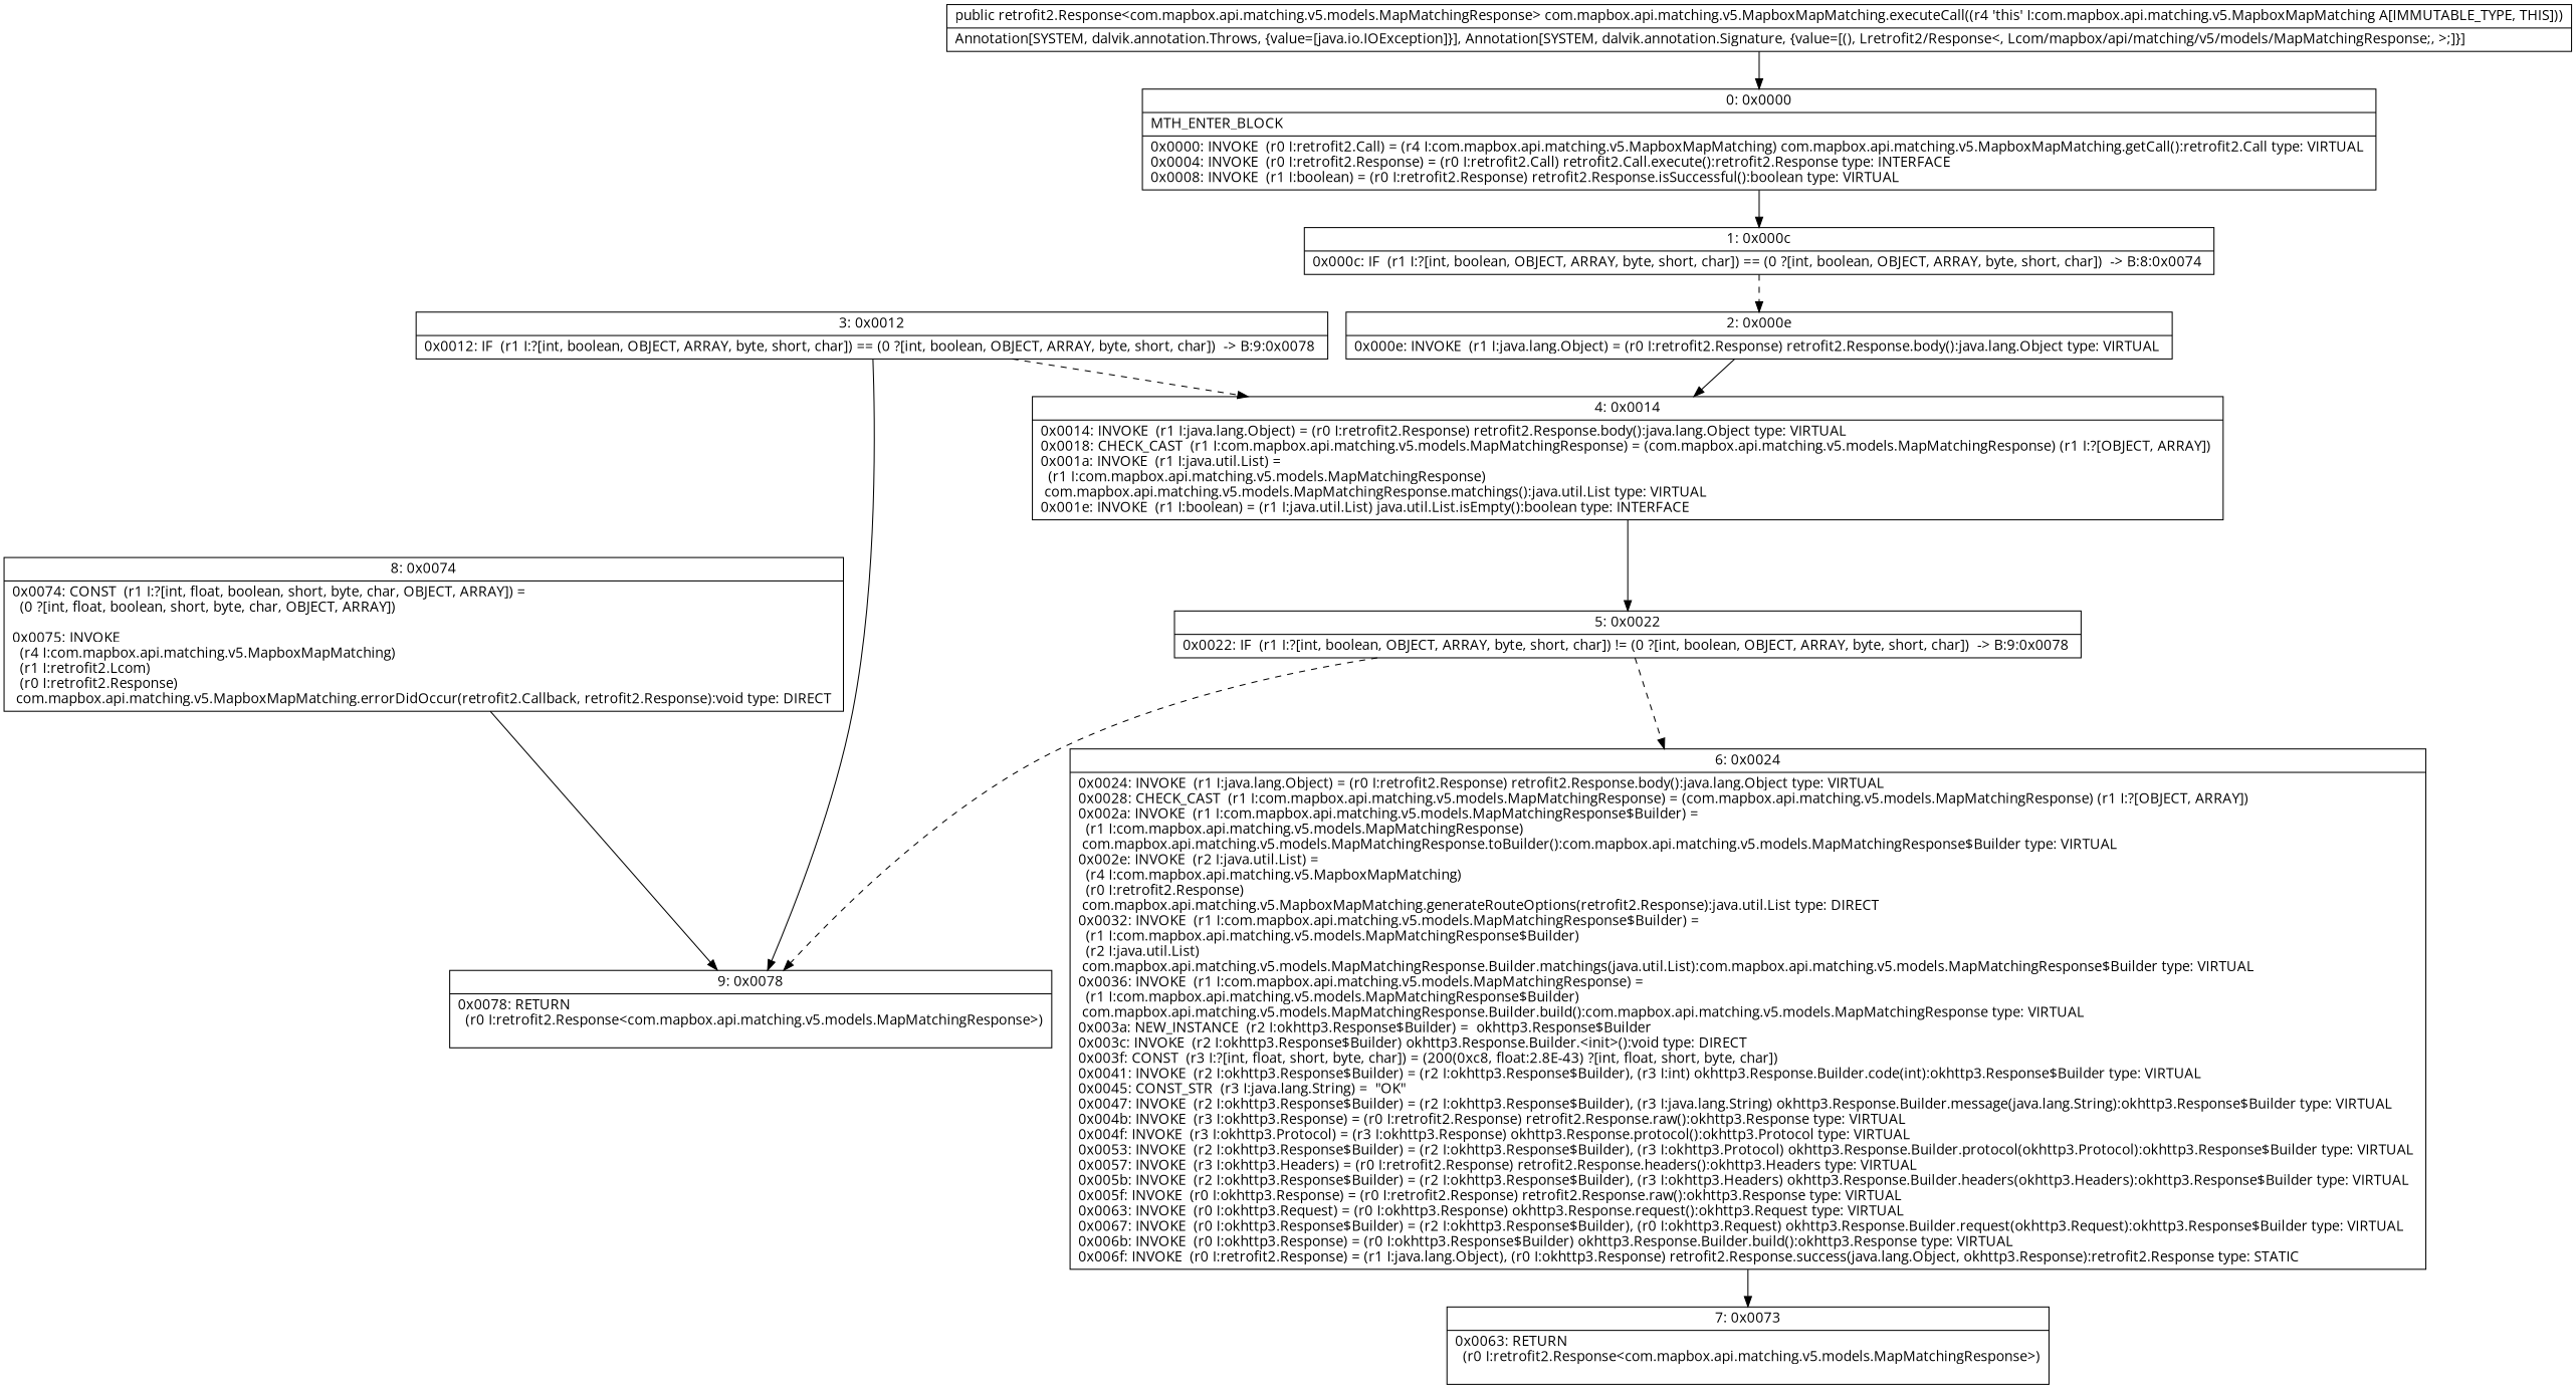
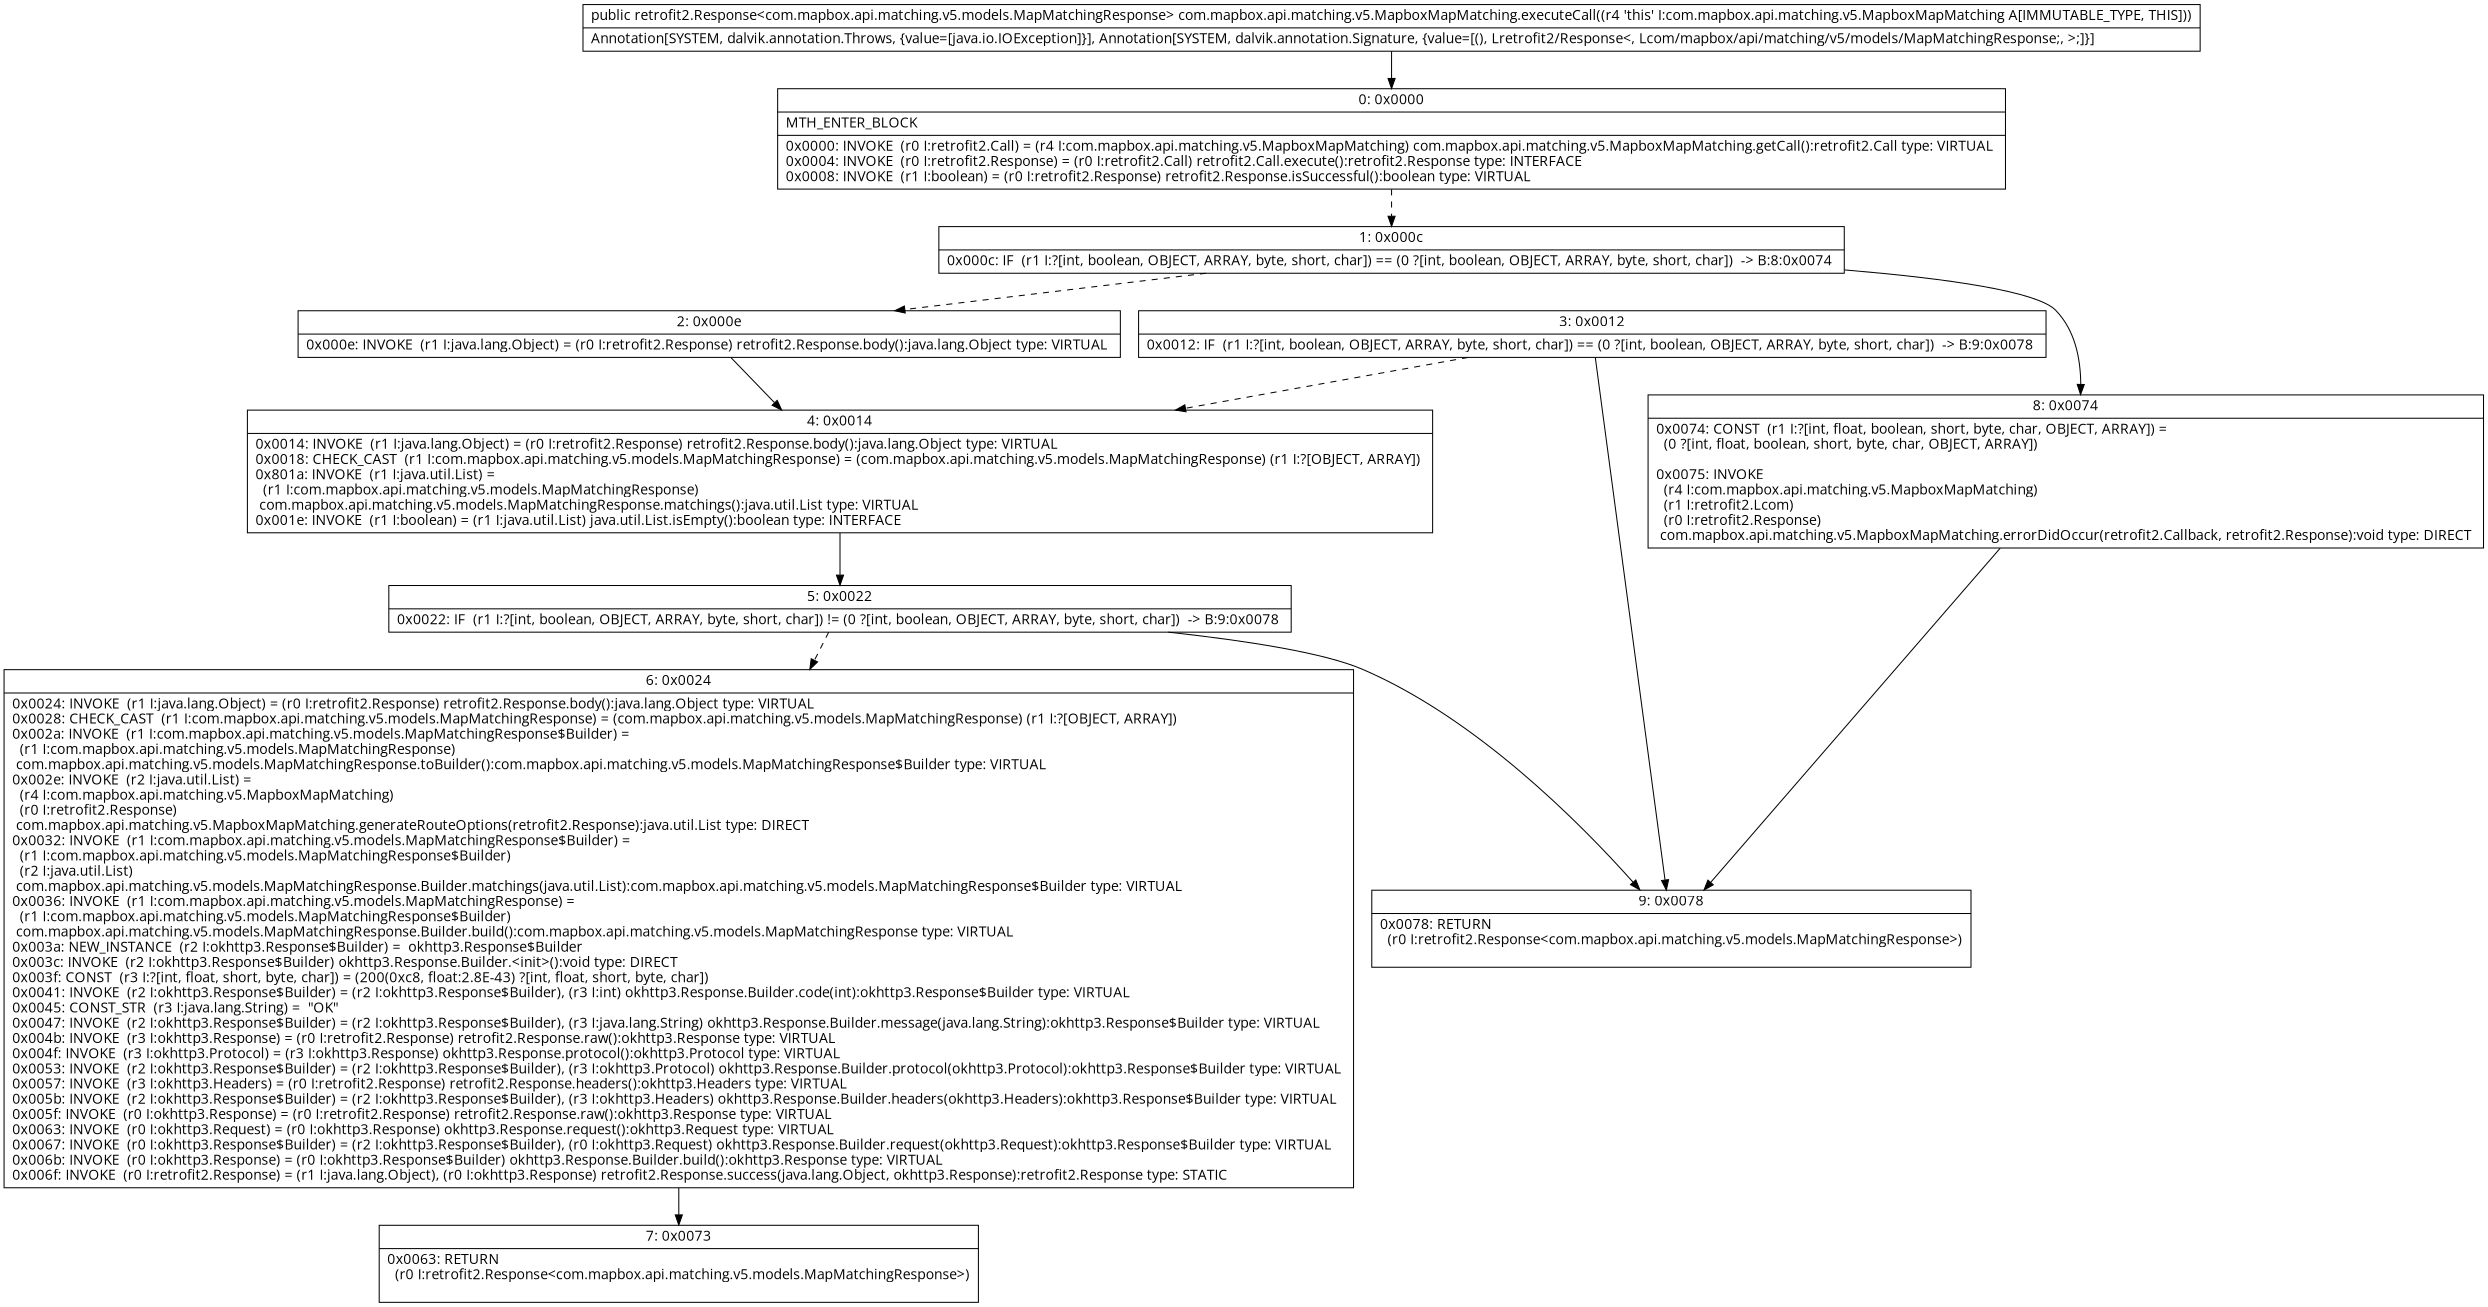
  digraph {
    fontname="Open Sans"
    node [fontname="Open Sans" shape=record]
    edge [fontname="Open Sans"]
    n1 [label="{0\:\ 0x0000|MTH_ENTER_BLOCK\l|0x0000: INVOKE  (r0 I:retrofit2.Call) = (r4 I:com.mapbox.api.matching.v5.MapboxMapMatching) com.mapbox.api.matching.v5.MapboxMapMatching.getCall():retrofit2.Call type: VIRTUAL \l0x0004: INVOKE  (r0 I:retrofit2.Response) = (r0 I:retrofit2.Call) retrofit2.Call.execute():retrofit2.Response type: INTERFACE \l0x0008: INVOKE  (r1 I:boolean) = (r0 I:retrofit2.Response) retrofit2.Response.isSuccessful():boolean type: VIRTUAL \l}"]
    n2 [label="{1\:\ 0x000c|0x000c: IF  (r1 I:?[int, boolean, OBJECT, ARRAY, byte, short, char]) == (0 ?[int, boolean, OBJECT, ARRAY, byte, short, char])  \-\> B:8:0x0074 \l}"]
    n3 [label="{2\:\ 0x000e|0x000e: INVOKE  (r1 I:java.lang.Object) = (r0 I:retrofit2.Response) retrofit2.Response.body():java.lang.Object type: VIRTUAL \l}"]
    n4 [label="{8\:\ 0x0074|0x0074: CONST  (r1 I:?[int, float, boolean, short, byte, char, OBJECT, ARRAY]) = \l  (0 ?[int, float, boolean, short, byte, char, OBJECT, ARRAY])\l \l0x0075: INVOKE  \l  (r4 I:com.mapbox.api.matching.v5.MapboxMapMatching)\l  (r1 I:retrofit2.Lcom)\l  (r0 I:retrofit2.Response)\l com.mapbox.api.matching.v5.MapboxMapMatching.errorDidOccur(retrofit2.Callback, retrofit2.Response):void type: DIRECT \l}"]
-   n5 [label="{4\:\ 0x0014|0x0014: INVOKE  (r1 I:java.lang.Object) = (r0 I:retrofit2.Response) retrofit2.Response.body():java.lang.Object type: VIRTUAL \l0x0018: CHECK_CAST  (r1 I:com.mapbox.api.matching.v5.models.MapMatchingResponse) = (com.mapbox.api.matching.v5.models.MapMatchingResponse) (r1 I:?[OBJECT, ARRAY]) \l0x001a: INVOKE  (r1 I:java.util.List) = \l  (r1 I:com.mapbox.api.matching.v5.models.MapMatchingResponse)\l com.mapbox.api.matching.v5.models.MapMatchingResponse.matchings():java.util.List type: VIRTUAL \l0x001e: INVOKE  (r1 I:boolean) = (r1 I:java.util.List) java.util.List.isEmpty():boolean type: INTERFACE \l}"]
+   n5 [label="{4\:\ 0x0014|0x0014: INVOKE  (r1 I:java.lang.Object) = (r0 I:retrofit2.Response) retrofit2.Response.body():java.lang.Object type: VIRTUAL \l0x0018: CHECK_CAST  (r1 I:com.mapbox.api.matching.v5.models.MapMatchingResponse) = (com.mapbox.api.matching.v5.models.MapMatchingResponse) (r1 I:?[OBJECT, ARRAY]) \l0x801a: INVOKE  (r1 I:java.util.List) = \l  (r1 I:com.mapbox.api.matching.v5.models.MapMatchingResponse)\l com.mapbox.api.matching.v5.models.MapMatchingResponse.matchings():java.util.List type: VIRTUAL \l0x001e: INVOKE  (r1 I:boolean) = (r1 I:java.util.List) java.util.List.isEmpty():boolean type: INTERFACE \l}"]
    n6 [label="{9\:\ 0x0078|0x0078: RETURN  \l  (r0 I:retrofit2.Response\<com.mapbox.api.matching.v5.models.MapMatchingResponse\>)\l \l}"]
    n7 [label="{3\:\ 0x0012|0x0012: IF  (r1 I:?[int, boolean, OBJECT, ARRAY, byte, short, char]) == (0 ?[int, boolean, OBJECT, ARRAY, byte, short, char])  \-\> B:9:0x0078 \l}"]
    n8 [label="{5\:\ 0x0022|0x0022: IF  (r1 I:?[int, boolean, OBJECT, ARRAY, byte, short, char]) != (0 ?[int, boolean, OBJECT, ARRAY, byte, short, char])  \-\> B:9:0x0078 \l}"]
    n9 [label="{6\:\ 0x0024|0x0024: INVOKE  (r1 I:java.lang.Object) = (r0 I:retrofit2.Response) retrofit2.Response.body():java.lang.Object type: VIRTUAL \l0x0028: CHECK_CAST  (r1 I:com.mapbox.api.matching.v5.models.MapMatchingResponse) = (com.mapbox.api.matching.v5.models.MapMatchingResponse) (r1 I:?[OBJECT, ARRAY]) \l0x002a: INVOKE  (r1 I:com.mapbox.api.matching.v5.models.MapMatchingResponse$Builder) = \l  (r1 I:com.mapbox.api.matching.v5.models.MapMatchingResponse)\l com.mapbox.api.matching.v5.models.MapMatchingResponse.toBuilder():com.mapbox.api.matching.v5.models.MapMatchingResponse$Builder type: VIRTUAL \l0x002e: INVOKE  (r2 I:java.util.List) = \l  (r4 I:com.mapbox.api.matching.v5.MapboxMapMatching)\l  (r0 I:retrofit2.Response)\l com.mapbox.api.matching.v5.MapboxMapMatching.generateRouteOptions(retrofit2.Response):java.util.List type: DIRECT \l0x0032: INVOKE  (r1 I:com.mapbox.api.matching.v5.models.MapMatchingResponse$Builder) = \l  (r1 I:com.mapbox.api.matching.v5.models.MapMatchingResponse$Builder)\l  (r2 I:java.util.List)\l com.mapbox.api.matching.v5.models.MapMatchingResponse.Builder.matchings(java.util.List):com.mapbox.api.matching.v5.models.MapMatchingResponse$Builder type: VIRTUAL \l0x0036: INVOKE  (r1 I:com.mapbox.api.matching.v5.models.MapMatchingResponse) = \l  (r1 I:com.mapbox.api.matching.v5.models.MapMatchingResponse$Builder)\l com.mapbox.api.matching.v5.models.MapMatchingResponse.Builder.build():com.mapbox.api.matching.v5.models.MapMatchingResponse type: VIRTUAL \l0x003a: NEW_INSTANCE  (r2 I:okhttp3.Response$Builder) =  okhttp3.Response$Builder \l0x003c: INVOKE  (r2 I:okhttp3.Response$Builder) okhttp3.Response.Builder.\<init\>():void type: DIRECT \l0x003f: CONST  (r3 I:?[int, float, short, byte, char]) = (200(0xc8, float:2.8E\-43) ?[int, float, short, byte, char]) \l0x0041: INVOKE  (r2 I:okhttp3.Response$Builder) = (r2 I:okhttp3.Response$Builder), (r3 I:int) okhttp3.Response.Builder.code(int):okhttp3.Response$Builder type: VIRTUAL \l0x0045: CONST_STR  (r3 I:java.lang.String) =  \"OK\" \l0x0047: INVOKE  (r2 I:okhttp3.Response$Builder) = (r2 I:okhttp3.Response$Builder), (r3 I:java.lang.String) okhttp3.Response.Builder.message(java.lang.String):okhttp3.Response$Builder type: VIRTUAL \l0x004b: INVOKE  (r3 I:okhttp3.Response) = (r0 I:retrofit2.Response) retrofit2.Response.raw():okhttp3.Response type: VIRTUAL \l0x004f: INVOKE  (r3 I:okhttp3.Protocol) = (r3 I:okhttp3.Response) okhttp3.Response.protocol():okhttp3.Protocol type: VIRTUAL \l0x0053: INVOKE  (r2 I:okhttp3.Response$Builder) = (r2 I:okhttp3.Response$Builder), (r3 I:okhttp3.Protocol) okhttp3.Response.Builder.protocol(okhttp3.Protocol):okhttp3.Response$Builder type: VIRTUAL \l0x0057: INVOKE  (r3 I:okhttp3.Headers) = (r0 I:retrofit2.Response) retrofit2.Response.headers():okhttp3.Headers type: VIRTUAL \l0x005b: INVOKE  (r2 I:okhttp3.Response$Builder) = (r2 I:okhttp3.Response$Builder), (r3 I:okhttp3.Headers) okhttp3.Response.Builder.headers(okhttp3.Headers):okhttp3.Response$Builder type: VIRTUAL \l0x005f: INVOKE  (r0 I:okhttp3.Response) = (r0 I:retrofit2.Response) retrofit2.Response.raw():okhttp3.Response type: VIRTUAL \l0x0063: INVOKE  (r0 I:okhttp3.Request) = (r0 I:okhttp3.Response) okhttp3.Response.request():okhttp3.Request type: VIRTUAL \l0x0067: INVOKE  (r0 I:okhttp3.Response$Builder) = (r2 I:okhttp3.Response$Builder), (r0 I:okhttp3.Request) okhttp3.Response.Builder.request(okhttp3.Request):okhttp3.Response$Builder type: VIRTUAL \l0x006b: INVOKE  (r0 I:okhttp3.Response) = (r0 I:okhttp3.Response$Builder) okhttp3.Response.Builder.build():okhttp3.Response type: VIRTUAL \l0x006f: INVOKE  (r0 I:retrofit2.Response) = (r1 I:java.lang.Object), (r0 I:okhttp3.Response) retrofit2.Response.success(java.lang.Object, okhttp3.Response):retrofit2.Response type: STATIC \l}"]
    n10 [label="{7\:\ 0x0073|0x0063: RETURN  \l  (r0 I:retrofit2.Response\<com.mapbox.api.matching.v5.models.MapMatchingResponse\>)\l \l}"]
    n11 [label="{public retrofit2.Response\<com.mapbox.api.matching.v5.models.MapMatchingResponse\> com.mapbox.api.matching.v5.MapboxMapMatching.executeCall((r4 'this' I:com.mapbox.api.matching.v5.MapboxMapMatching A[IMMUTABLE_TYPE, THIS]))  | Annotation[SYSTEM, dalvik.annotation.Throws, \{value=[java.io.IOException]\}], Annotation[SYSTEM, dalvik.annotation.Signature, \{value=[(), Lretrofit2\/Response\<, Lcom\/mapbox\/api\/matching\/v5\/models\/MapMatchingResponse;, \>;]\}]\l}"]
-   n1 -> n2
+   n1 -> n2 [style=dashed]
    n2 -> n3 [style=dashed]
+   n2 -> n4
    n3 -> n5
    n4 -> n6
    n5 -> n8
    n7 -> n5 [style=dashed]
    n7 -> n6
-   n8 -> n6 [style=dashed]
+   n8 -> n6
    n8 -> n9 [style=dashed]
    n9 -> n10
    n11 -> n1
  }
